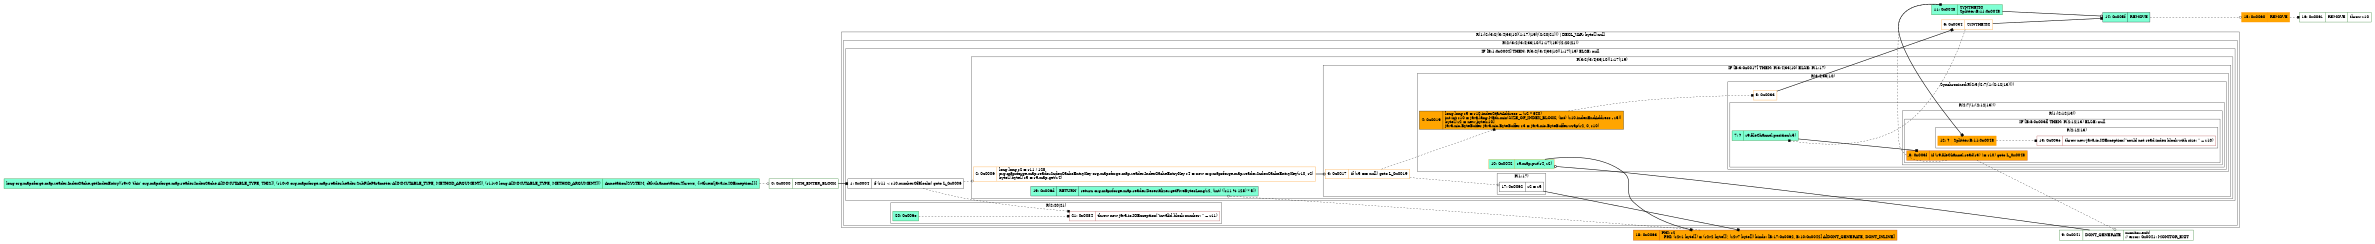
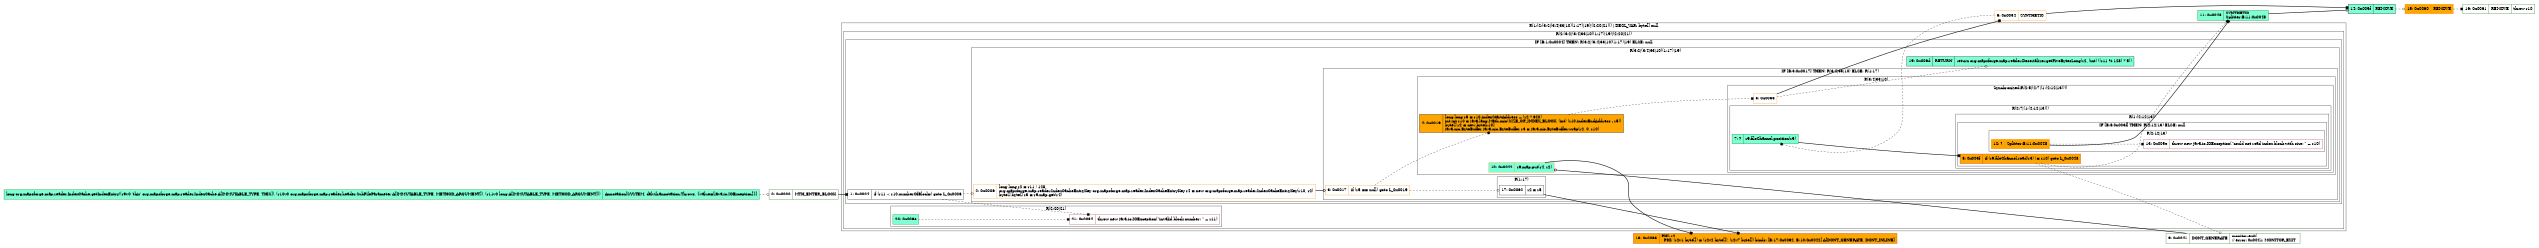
  digraph {
    rankdir=LR
    node [color=darkorange fillcolor=white shape=record style=filled]
    edge [arrowhead=box style=dashed]
    n1 [fillcolor=orange label="{12\:\ ?|Splitter:B:11:0x0048\l}"]
    n2 [color=brown label="{13\:\ 0x005e|throw new java.io.IOException(\"could not read index block with size: \" + r10)\l}"]
    n3 [color=brown fillcolor=orange label="{8\:\ 0x003f|if (r9.fileChannel.read(r3) != r10) goto L_0x0048\l}"]
    n4 [color=darkgreen fillcolor=aquamarine label="{7\:\ ?|r9.fileChannel.position(r5)\l}"]
    n5 [label="{5\:\ 0x0033}"]
    n6 [color=black fillcolor=orange label="{4\:\ 0x0019|long long r5 = r10.indexStartAddress + (r2 * 640)\lint int r10 = java.lang.Math.min(SIZE_OF_INDEX_BLOCK, (int) (r10.indexEndAddress \- r5))\lbyte[] r2 = new byte[r10]\ljava.nio.ByteBuffer java.nio.ByteBuffer r3 = java.nio.ByteBuffer.wrap(r2, 0, r10)\l}"]
    n7 [fillcolor=aquamarine label="{10\:\ 0x0042|r9.map.put(r4, r2)\l}"]
    n8 [color=black label="{17\:\ 0x0062|r2 = r5\l}"]
    n9 [label="{3\:\ 0x0017|if (r5 == null) goto L_0x0019\l}"]
    n10 [label="{2\:\ 0x0006|long long r2 = r11 \/ 128\lorg.mapsforge.map.reader.IndexCacheEntryKey org.mapsforge.map.reader.IndexCacheEntryKey r4 = new org.mapsforge.map.reader.IndexCacheEntryKey(r10, r2)\lbyte[] byte[] r5 = r9.map.get(r4)\l}"]
    n11 [color=black fillcolor=aquamarine label="{19\:\ 0x006d|RETURN\l|return org.mapsforge.map.reader.Deserializer.getFiveBytesLong(r2, (int) ((r11 % 128) * 5))\l}"]
    n12 [color=black label="{1\:\ 0x0004|if (r11 \< r10.numberOfBlocks) goto L_0x0006\l}"]
    n13 [color=darkgreen fillcolor=aquamarine label="{20\:\ 0x006e}"]
    n14 [color=brown label="{21\:\ 0x0084|throw new java.io.IOException(\"invalid block number: \" + r11)\l}"]
    n15 [color=darkgreen label="{9\:\ 0x0041|DONT_GENERATE\l|monitor\-exit(\l\/\/ error: 0x0041: MONITOR_EXIT  \l}"]
    n16 [color=darkgreen fillcolor=aquamarine label="{11\:\ 0x0048|SYNTHETIC\lSplitter:B:11:0x0048\l}"]
    n17 [label="{6\:\ 0x0034|SYNTHETIC\l}"]
    n18 [color=brown fillcolor=orange label="{18\:\ 0x0063|PHI: r2 \l  PHI: (r2v1 byte[]) = (r2v2 byte[]), (r2v7 byte[]) binds: [B:17:0x0062, B:10:0x0042] A[DONT_GENERATE, DONT_INLINE]\l}"]
    n19 [color=black fillcolor=aquamarine label="{14\:\ 0x005f|REMOVE\l}"]
    n20 [color=darkgreen label="{0\:\ 0x0000|MTH_ENTER_BLOCK\l}"]
    n21 [fillcolor=orange label="{15\:\ 0x0060|REMOVE\l}"]
    n22 [color=darkgreen label="{16\:\ 0x0061|REMOVE\l|throw r10\l}"]
    n23 [color=darkgreen fillcolor=aquamarine label="{long org.mapsforge.map.reader.IndexCache.getIndexEntry((r9v0 'this' org.mapsforge.map.reader.IndexCache A[IMMUTABLE_TYPE, THIS]), (r10v0 org.mapsforge.map.reader.header.SubFileParameter A[IMMUTABLE_TYPE, METHOD_ARGUMENT]), (r11v0 long A[IMMUTABLE_TYPE, METHOD_ARGUMENT]))  | Annotation[SYSTEM, dalvik.annotation.Throws, \{value=[java.io.IOException]\}]\l}"]
    subgraph cluster_1 {
      label="R(1:(2:(3:2|(3:4|33|10)(1:17)|19)|(2:20|21))) | DECL_VAR: byte[] null\l"
      subgraph cluster_2 {
        label="R(2:(3:2|(3:4|33|10)(1:17)|19)|(2:20|21))"
        subgraph cluster_3 {
          label="IF [B:1:0x0004] THEN: R(3:2|(3:4|33|10)(1:17)|19) ELSE: null"
          n12
          subgraph cluster_4 {
            label="R(3:2|(3:4|33|10)(1:17)|19)"
            n10
            n11
            subgraph cluster_5 {
              label="IF [B:3:0x0017] THEN: R(3:4|33|10) ELSE: R(1:17)"
              n9
              subgraph cluster_6 {
                label="R(3:4|33|10)"
                n6
                n7
                subgraph cluster_7 {
                  label="Synchronized:R(2:5|(2:7|(1:(2:12|13))))"
                  n5
                  subgraph cluster_8 {
                    label="R(2:7|(1:(2:12|13)))"
                    n4
                    subgraph cluster_9 {
                      label="R(1:(2:12|13))"
                      subgraph cluster_10 {
                        label="IF [B:8:0x003f] THEN: R(2:12|13) ELSE: null"
                        n3
                        subgraph cluster_11 {
                          label="R(2:12|13)"
                          n1
                          n2
                        }
                      }
                    }
                  }
                }
              }
              subgraph cluster_12 {
                label="R(1:17)"
                n8
              }
            }
          }
        }
        subgraph cluster_13 {
          label="R(2:20|21)"
          n13
          n14
        }
      }
    }
    n1 -> n2
    n3 -> n15 [arrowhead=odot]
    n3 -> n16
    n4 -> n3 [style=bold]
    n5 -> n17 [style=bold]
    n6 -> n5
    n7 -> n18 [style=bold]
    n8 -> n18 [style=bold]
    n9 -> n6
    n9 -> n8 [arrowhead=odot]
    n10 -> n9 [arrowhead=odot style=bold]
    n12 -> n10 [arrowhead=odot]
    n12 -> n14
    n13 -> n14
    n15 -> n7 [arrowhead=odot style=bold]
-   n16 -> n1 [style=bold]
+   n1 -> n16 [style=bold]
    n16 -> n19 [arrowhead=odot style=bold]
    n17 -> n4
    n17 -> n19 [style=bold]
-   n18 -> n11 [arrowhead=odot]
+   n5 -> n11 [arrowhead=odot]
    n19 -> n21 [arrowhead=odot]
    n20 -> n12 [style=bold]
    n21 -> n22
    n23 -> n20 [arrowhead=odot]
  }
